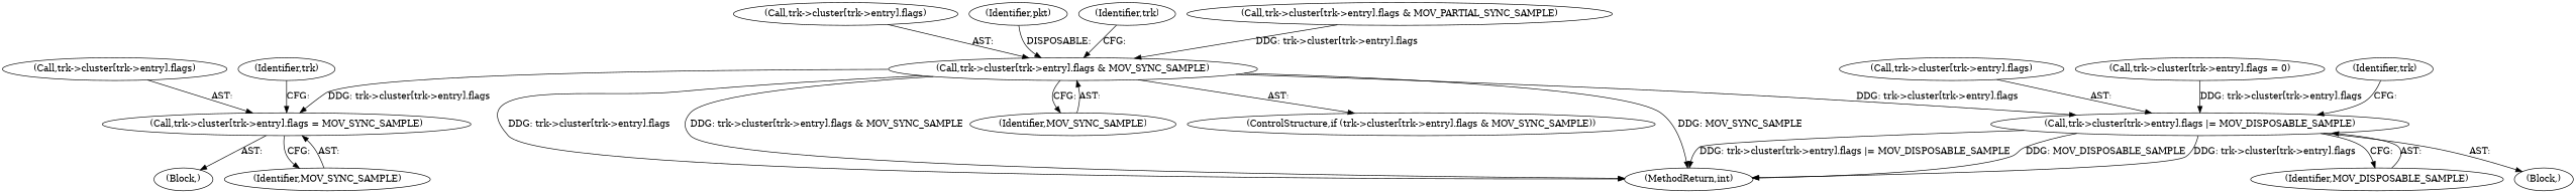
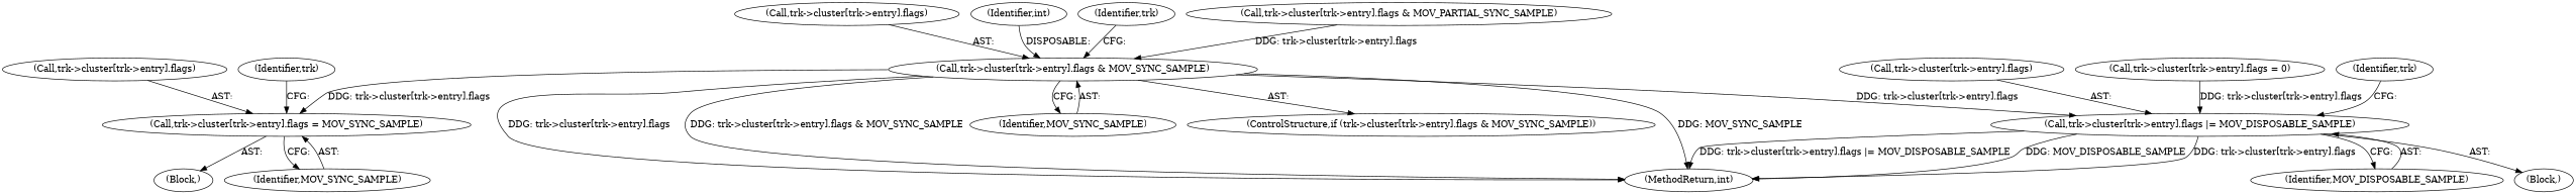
  digraph {
    n1 [label="(Call,trk->cluster[trk->entry].flags = MOV_SYNC_SAMPLE)"]
    n2 [label="(Block,)"]
    n3 [label="(Identifier,MOV_SYNC_SAMPLE)"]
    n4 [label="(Call,trk->cluster[trk->entry].flags & MOV_SYNC_SAMPLE)"]
    n5 [label="(Call,trk->cluster[trk->entry].flags |= MOV_DISPOSABLE_SAMPLE)"]
    n6 [label="(Identifier,MOV_SYNC_SAMPLE)"]
    n7 [label="(ControlStructure,if (trk->cluster[trk->entry].flags & MOV_SYNC_SAMPLE))"]
    n8 [label="(MethodReturn,int)"]
    n9 [label="(Identifier,MOV_DISPOSABLE_SAMPLE)"]
    n10 [label="(Block,)"]
    n11 [label="(Call,trk->cluster[trk->entry].flags)"]
    n12 [label="(Call,trk->cluster[trk->entry].flags)"]
    n13 [label="(Call,trk->cluster[trk->entry].flags = 0)"]
    n14 [label="(Call,trk->cluster[trk->entry].flags)"]
-   n15 [label="(Identifier,pkt)"]
+   n15 [label="(Identifier,int)"]
    n16 [label="(Identifier,trk)"]
    n17 [label="(Identifier,trk)"]
    n18 [label="(Identifier,trk)"]
    n19 [label="(Call,trk->cluster[trk->entry].flags & MOV_PARTIAL_SYNC_SAMPLE)"]
    n1 -> n2 [label="AST: "]
    n1 -> n3 [label="CFG: "]
    n3 -> n1 [label="AST: "]
    n4 -> n1 [label="DDG: trk->cluster[trk->entry].flags"]
    n4 -> n5 [label="DDG: trk->cluster[trk->entry].flags"]
    n4 -> n6 [label="CFG: "]
    n4 -> n7 [label="AST: "]
    n4 -> n8 [label="DDG: trk->cluster[trk->entry].flags"]
    n4 -> n8 [label="DDG: trk->cluster[trk->entry].flags & MOV_SYNC_SAMPLE"]
    n4 -> n8 [label="DDG: MOV_SYNC_SAMPLE"]
    n5 -> n8 [label="DDG: trk->cluster[trk->entry].flags |= MOV_DISPOSABLE_SAMPLE"]
    n5 -> n8 [label="DDG: MOV_DISPOSABLE_SAMPLE"]
    n5 -> n8 [label="DDG: trk->cluster[trk->entry].flags"]
    n5 -> n9 [label="CFG: "]
    n5 -> n10 [label="AST: "]
    n6 -> n4 [label="AST: "]
    n9 -> n5 [label="AST: "]
    n11 -> n4 [label="AST: "]
    n12 -> n5 [label="AST: "]
    n13 -> n5 [label="DDG: trk->cluster[trk->entry].flags"]
    n14 -> n1 [label="AST: "]
    n15 -> n4 [label="DISPOSABLE: "]
    n16 -> n4 [label="CFG: "]
    n17 -> n5 [label="CFG: "]
    n18 -> n1 [label="CFG: "]
    n19 -> n4 [label="DDG: trk->cluster[trk->entry].flags"]
  }
